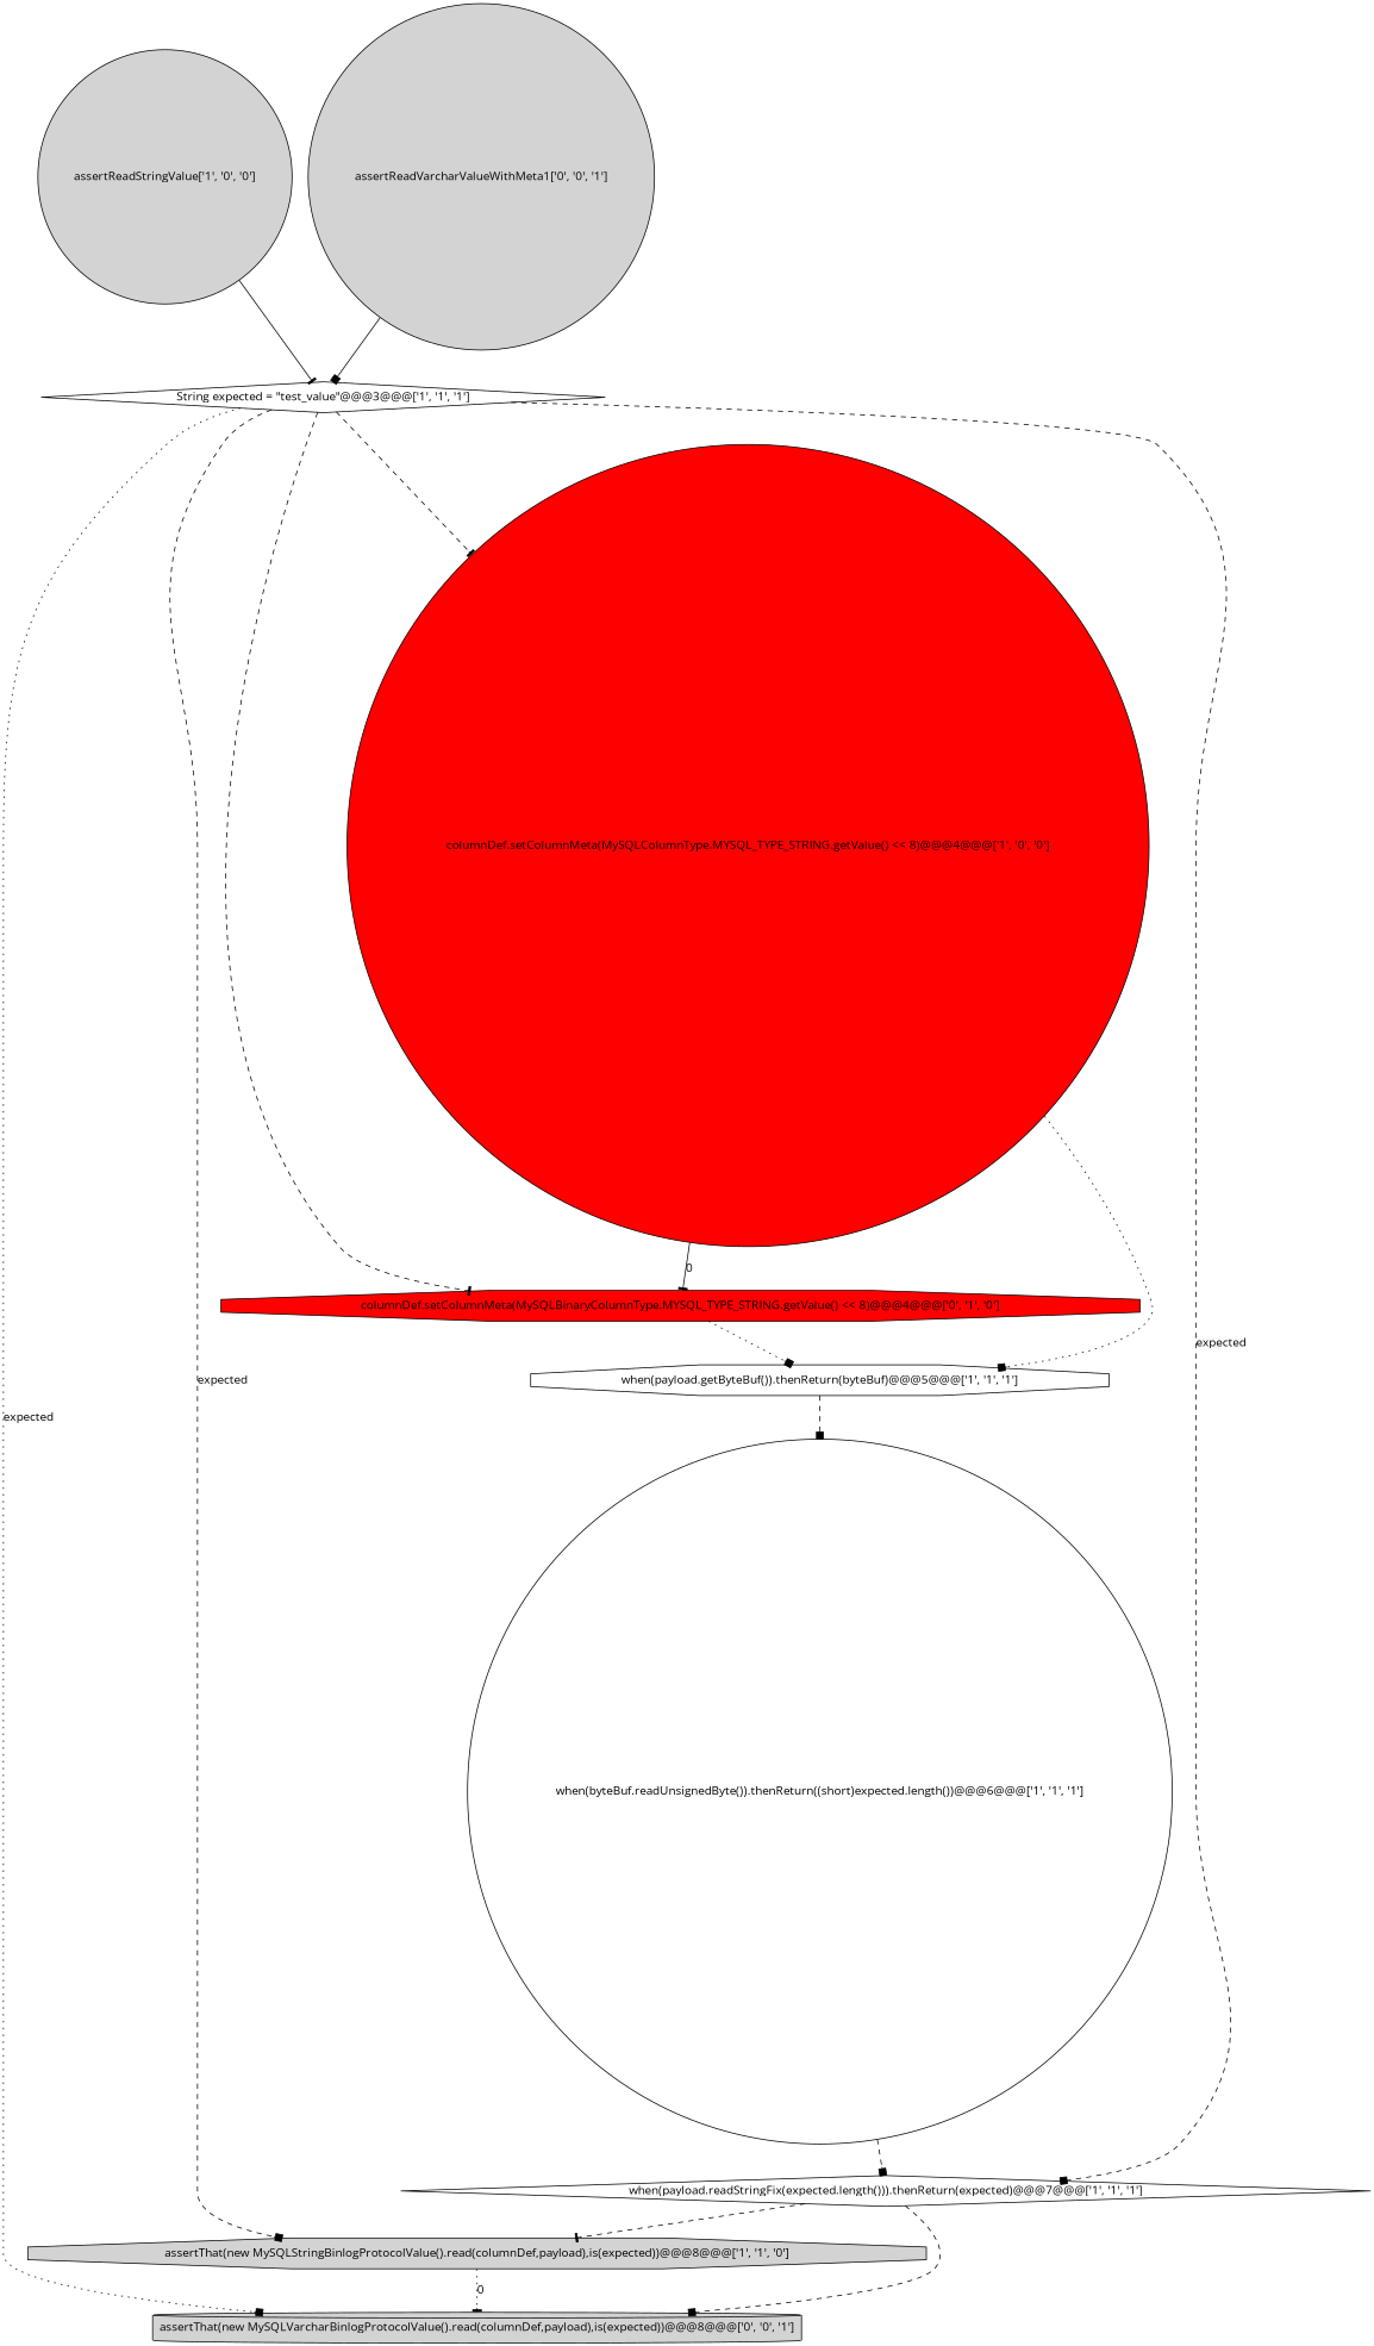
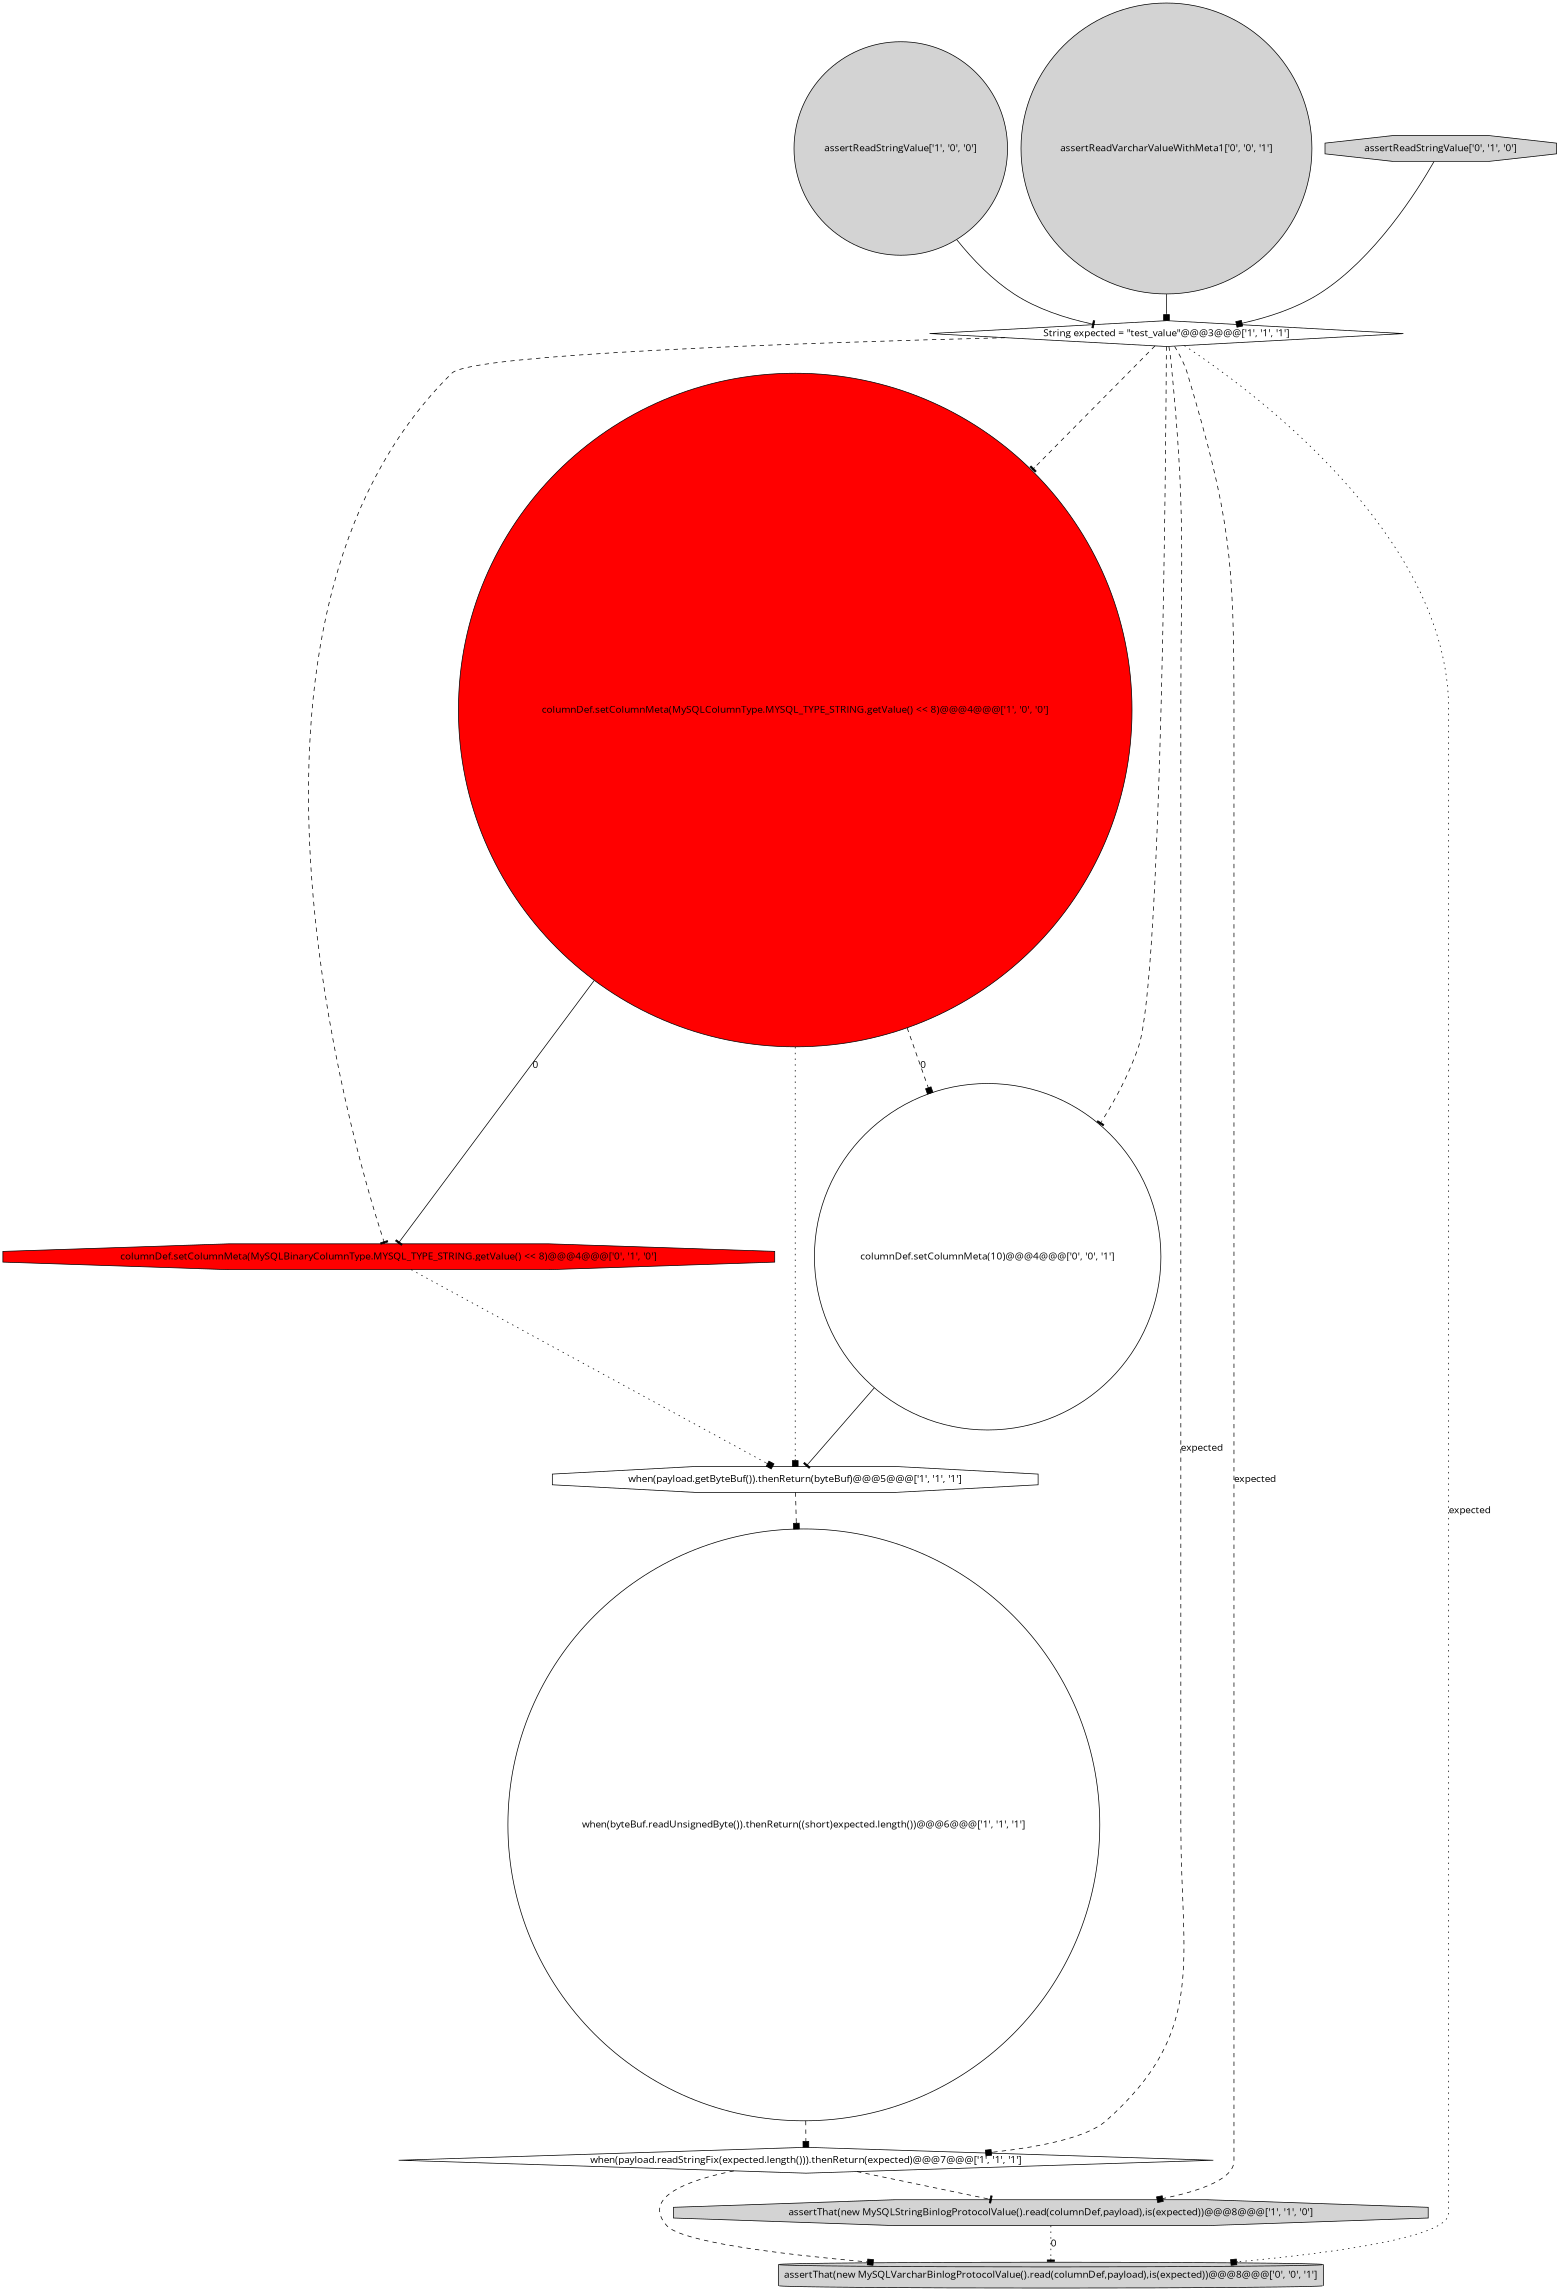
  digraph {
    fontname="Open Sans"
    node [fillcolor=lightgray fontname="Open Sans" shape=circle style=filled]
    edge [arrowhead=box fontname="Open Sans" style=dashed]
    n1 [label="assertThat(new MySQLVarcharBinlogProtocolValue().read(columnDef,payload),is(expected))@@@8@@@['0', '0', '1']" shape=cylinder]
    n2 [fillcolor=red label="columnDef.setColumnMeta(MySQLColumnType.MYSQL_TYPE_STRING.getValue() << 8)@@@4@@@['1', '0', '0']"]
    n3 [fillcolor=white label="when(payload.getByteBuf()).thenReturn(byteBuf)@@@5@@@['1', '1', '1']" shape=octagon]
    n4 [fillcolor=red label="columnDef.setColumnMeta(MySQLBinaryColumnType.MYSQL_TYPE_STRING.getValue() << 8)@@@4@@@['0', '1', '0']" shape=octagon]
+   n5 [fillcolor=white label="columnDef.setColumnMeta(10)@@@4@@@['0', '0', '1']"]
    n6 [fillcolor=white label="when(byteBuf.readUnsignedByte()).thenReturn((short)expected.length())@@@6@@@['1', '1', '1']"]
    n7 [label="assertThat(new MySQLStringBinlogProtocolValue().read(columnDef,payload),is(expected))@@@8@@@['1', '1', '0']" shape=octagon]
    n8 [fillcolor=white label="when(payload.readStringFix(expected.length())).thenReturn(expected)@@@7@@@['1', '1', '1']" shape=diamond]
    n9 [fillcolor=white label="String expected = \"test_value\"@@@3@@@['1', '1', '1']" shape=diamond]
    n10 [label="assertReadStringValue['1', '0', '0']"]
    n11 [label="assertReadVarcharValueWithMeta1['0', '0', '1']"]
+   n12 [label="assertReadStringValue['0', '1', '0']" shape=octagon]
    n2 -> n3 [style=dotted]
    n2 -> n4 [arrowhead=tee label=0 style=solid]
+   n2 -> n5 [label=0]
    n3 -> n6
    n4 -> n3 [style=dotted]
+   n5 -> n3 [arrowhead=tee style=solid]
    n6 -> n8
    n7 -> n1 [arrowhead=tee label=0 style=dotted]
    n8 -> n1
    n8 -> n7 [arrowhead=tee]
    n9 -> n1 [label=expected style=dotted]
    n9 -> n2 [arrowhead=tee]
    n9 -> n4 [arrowhead=tee]
+   n9 -> n5 [arrowhead=tee]
    n9 -> n7 [label=expected]
    n9 -> n8 [label=expected]
    n10 -> n9 [arrowhead=tee style=solid]
    n11 -> n9 [style=solid]
+   n12 -> n9 [style=solid]
  }
